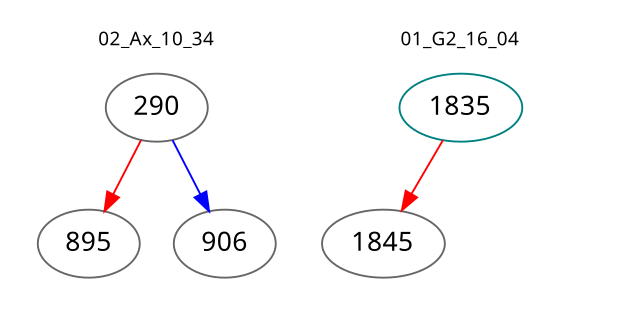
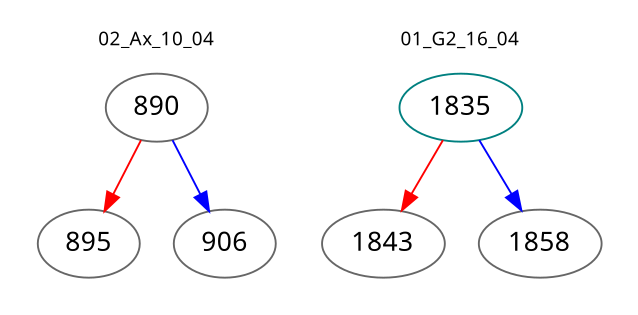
  digraph {
    fontname="Noto Sans"
    node [color=gray40 fontname="Noto Sans"]
    edge [color=red fontname="Noto Sans"]
-   n1 [label=290]
+   n1 [label=890]
    n2 [label=895]
    n3 [label=906]
    n4 [color=teal label=1835]
-   n5 [label=1845]
+   n5 [label=1843]
+   n6 [label=1858]
    subgraph cluster_1 {
      color=white
      fontsize=10
-     label="02_Ax_10_34"
+     label="02_Ax_10_04"
      n1
      n2
      n3
    }
    subgraph cluster_2 {
      color=white
      fontsize=10
      label="01_G2_16_04"
      n4
      n5
+     n6
    }
    n1 -> n2
    n1 -> n3 [color=blue]
    n4 -> n5
+   n4 -> n6 [color=blue]
  }
